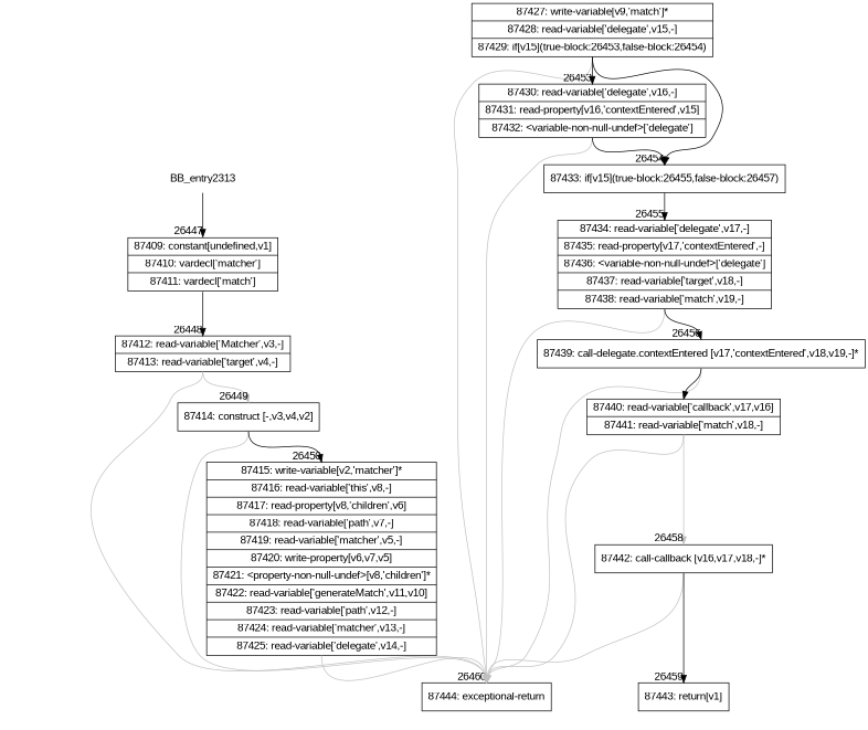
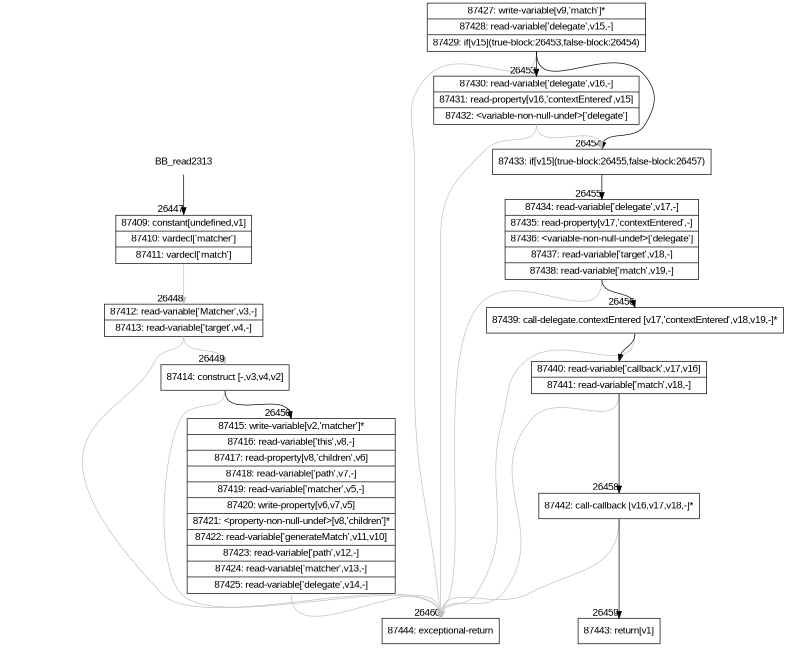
  digraph {
    fontname="Liberation Sans"
    rankdir=TD
    node [fontname="Liberation Sans" shape=record]
    edge [fontname="Liberation Sans" headport=n tailport=s]
-   BB_entry2313 [shape=none]
+   BB_entry2313 [shape=none label=BB_read2313]
    n2 [label="{87409: constant[undefined,v1]|87410: vardecl['matcher']|87411: vardecl['match']}"]
    n3 [label="{87412: read-variable['Matcher',v3,-]|87413: read-variable['target',v4,-]}"]
    n4 [label="{87414: construct [-,v3,v4,v2]}"]
    n5 [label="{87444: exceptional-return}"]
    n6 [label="{87415: write-variable[v2,'matcher']*|87416: read-variable['this',v8,-]|87417: read-property[v8,'children',v6]|87418: read-variable['path',v7,-]|87419: read-variable['matcher',v5,-]|87420: write-property[v6,v7,v5]|87421: \<property-non-null-undef\>[v8,'children']*|87422: read-variable['generateMatch',v11,v10]|87423: read-variable['path',v12,-]|87424: read-variable['matcher',v13,-]|87425: read-variable['delegate',v14,-]}"]
    n7 [label="{87427: write-variable[v9,'match']*|87428: read-variable['delegate',v15,-]|87429: if[v15](true-block:26453,false-block:26454)}"]
    n8 [label="{87433: if[v15](true-block:26455,false-block:26457)}"]
    n9 [label="{87430: read-variable['delegate',v16,-]|87431: read-property[v16,'contextEntered',v15]|87432: \<variable-non-null-undef\>['delegate']}"]
    n10 [label="{87434: read-variable['delegate',v17,-]|87435: read-property[v17,'contextEntered',-]|87436: \<variable-non-null-undef\>['delegate']|87437: read-variable['target',v18,-]|87438: read-variable['match',v19,-]}"]
    n11 [label="{87439: call-delegate.contextEntered [v17,'contextEntered',v18,v19,-]*}"]
    n12 [label="{87440: read-variable['callback',v17,v16]|87441: read-variable['match',v18,-]}"]
    n13 [label="{87442: call-callback [v16,v17,v18,-]*}"]
    n14 [label="{87443: return[v1]}"]
    BB_entry2313 -> n2 [headlabel="    26447"]
-   n2 -> n3 [headlabel="      26448"]
+   n2 -> n3 [headlabel="      26448" color=gray]
    n3 -> n4 [color=gray headlabel="      26449"]
    n3 -> n5 [color=gray headlabel="      26460"]
    n4 -> n5 [color=gray]
    n4 -> n6 [headlabel="      26450"]
    n6 -> n5 [color=gray]
    n7 -> n5 [color=gray]
    n7 -> n8 [headlabel="      26454"]
    n7 -> n9 [headlabel="      26453"]
    n8 -> n10 [headlabel="      26455"]
    n9 -> n5 [color=gray]
-   n9 -> n8
+   n9 -> n8 [color=gray]
    n10 -> n5 [color=gray]
    n10 -> n11 [headlabel="      26456"]
    n11 -> n5 [color=gray]
    n11 -> n12
    n12 -> n5 [color=gray]
-   n12 -> n13 [headlabel="      26458" color=gray]
+   n12 -> n13 [headlabel="      26458"]
    n13 -> n5 [color=gray]
    n13 -> n14 [headlabel="      26459"]
  }
